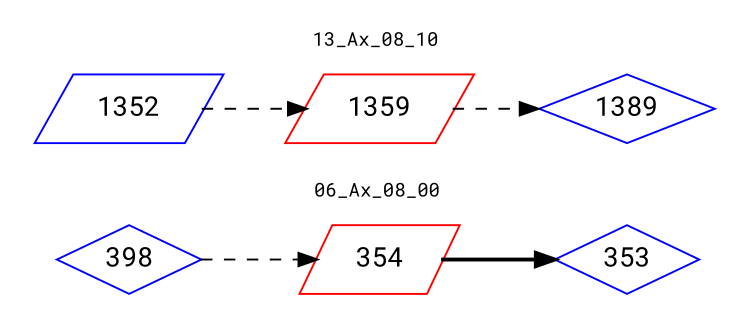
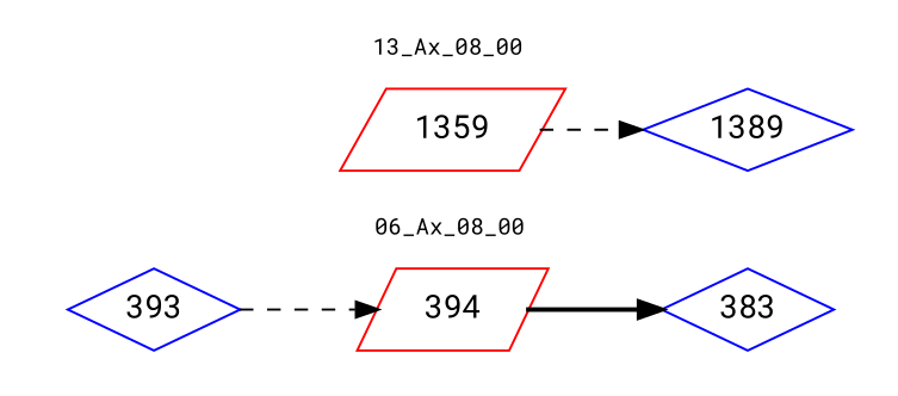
  digraph {
    fontname="Roboto Mono"
    rankdir=LR
    node [color=blue fontname="Roboto Mono" shape=diamond]
    edge [color=black fontname="Roboto Mono" style=dashed]
-   n1 [label=398]
-   n2 [color=red label=354 shape=parallelogram]
-   n3 [label=353]
-   n4 [label=1352 shape=parallelogram]
+   n1 [label=393]
+   n2 [color=red label=394 shape=parallelogram]
+   n3 [label=383]
    n5 [color=red label=1359 shape=parallelogram]
    n6 [label=1389]
    subgraph cluster_1 {
      color=white
      fontsize=10
      label="06_Ax_08_00"
      n1
      n2
      n3
    }
    subgraph cluster_2 {
      color=white
      fontsize=10
-     label="13_Ax_08_10"
-     n4
+     label="13_Ax_08_00"
      n5
      n6
    }
    n1 -> n2
    n2 -> n3 [style=bold]
-   n4 -> n5
    n5 -> n6
  }
